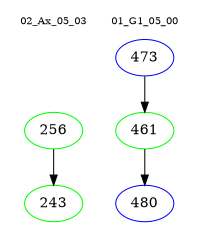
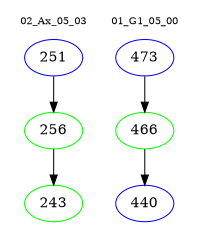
  digraph {
    fontname="DejaVu Serif"
    node [color=blue fontname="DejaVu Serif"]
    edge [color=black fontname="DejaVu Serif"]
+   n1 [label=251]
    n2 [color=green label=256]
    n3 [color=green label=243]
    n4 [label=473]
-   n5 [color=green label=461]
-   n6 [label=480]
+   n5 [color=green label=466]
+   n6 [label=440]
    subgraph cluster_1 {
      color=white
      fontsize=10
      label="02_Ax_05_03"
+     n1
      n2
      n3
    }
    subgraph cluster_2 {
      color=white
      fontsize=10
      label="01_G1_05_00"
      n4
      n5
      n6
    }
+   n1 -> n2
    n2 -> n3
    n4 -> n5
    n5 -> n6
  }
